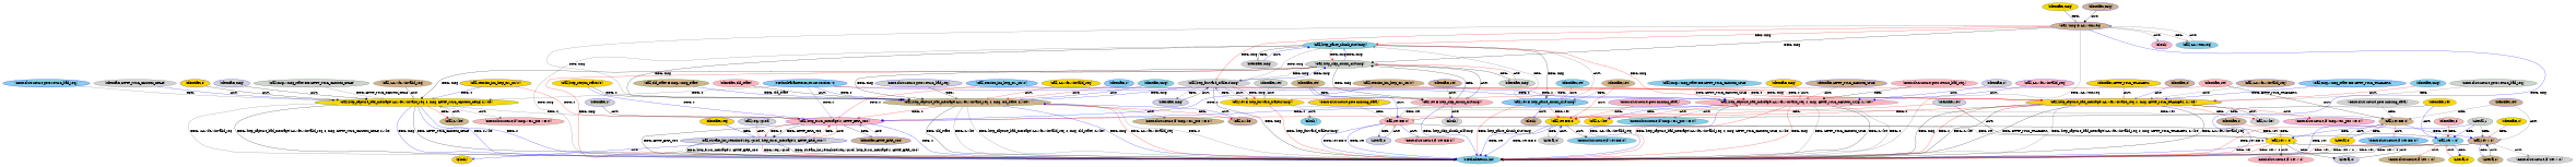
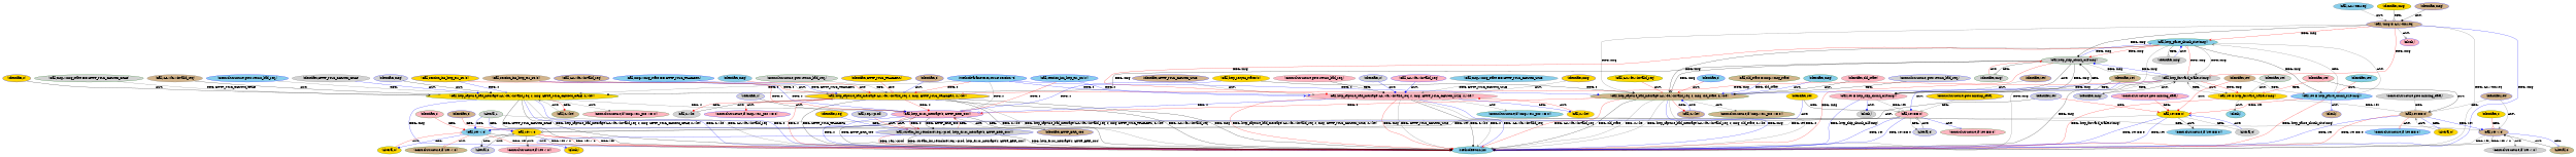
  digraph {
    node [color=blue fillcolor=lightgrey style=filled]
    edge [arrowhead=dot color=gray40]
    n1 [fillcolor=tan label="(Call,*msg = &s->txn.req)"]
    n2 [color=darkgreen fillcolor=skyblue label="(Call,http_parse_chunk_size(msg))"]
    n3 [color=darkgreen label="(Call,http_skip_chunk_crlf(msg))"]
    n4 [color=gray40 label="(Call,http_forward_trailers(msg))"]
    n5 [color=darkgreen fillcolor=tan label="(Call,http_capture_bad_message(&s->fe->invalid_req, s, msg, old_state, s->be))"]
    n6 [fillcolor=lightpink label="(Block,)"]
    n7 [color=darkgreen fillcolor=skyblue label="(MethodReturn,int)"]
    n8 [color=gray40 fillcolor=skyblue label="(Call,&s->txn.req)"]
    n9 [fillcolor=skyblue label="(Call,ret = http_parse_chunk_size(msg))"]
    n10 [color=gray40 fillcolor=lightpink label="(Call,http_capture_bad_message(&s->fe->invalid_req, s, msg, HTTP_MSG_CHUNK_SIZE, s->be))"]
    n11 [color=gray40 label="(Identifier,msg)"]
    n12 [color=gray40 fillcolor=lightpink label="(Call,ret = http_skip_chunk_crlf(msg))"]
    n13 [color=darkgreen fillcolor=gold label="(Call,http_capture_bad_message(&s->fe->invalid_req, s, msg, HTTP_MSG_CHUNK_CRLF, s->be))"]
    n14 [color=darkgreen label="(Identifier,msg)"]
    n15 [color=gray40 fillcolor=gold label="(Call,ret = http_forward_trailers(msg))"]
    n16 [fillcolor=gold label="(Call,http_capture_bad_message(&s->fe->invalid_req, s, msg, HTTP_MSG_TRAILERS, s->be))"]
    n17 [label="(Identifier,msg)"]
    n18 [fillcolor=lightpink label="(Call,http_error_message(s, HTTP_ERR_400))"]
    n19 [color=darkgreen fillcolor=tan label="(ControlStructure,if (msg->err_pos >= 0))"]
    n20 [fillcolor=tan label="(Call,s->be)"]
    n21 [color=darkgreen fillcolor=gold label="(Call,ret == 0)"]
    n22 [fillcolor=tan label="(Block,)"]
    n23 [color=gray40 fillcolor=gold label="(Call,s->be)"]
    n24 [color=darkgreen fillcolor=skyblue label="(ControlStructure,if (msg->err_pos >= 0))"]
    n25 [color=gray40 fillcolor=gold label="(Call,ret < 0)"]
    n26 [color=gray40 label="(Literal,0)"]
    n27 [color=gray40 fillcolor=skyblue label="(ControlStructure,if (ret == 0))"]
    n28 [label="(Literal,0)"]
    n29 [color=gray40 fillcolor=lightpink label="(ControlStructure,if (ret < 0))"]
    n30 [label="(Call,stream_int_retnclose(req->prod, http_error_message(s, HTTP_ERR_400)))"]
    n31 [fillcolor=tan label="(Identifier,HTTP_ERR_400)"]
    n32 [fillcolor=gold label="(Block,)"]
    n33 [color=darkgreen fillcolor=lightpink label="(Call,ret == 0)"]
    n34 [color=gray40 label="(Block,)"]
    n35 [color=darkgreen fillcolor=tan label="(Call,s->be)"]
    n36 [color=darkgreen fillcolor=lightpink label="(ControlStructure,if (msg->err_pos >= 0))"]
    n37 [color=gray40 fillcolor=skyblue label="(Call,ret < 0)"]
    n38 [label="(Literal,0)"]
    n39 [color=darkgreen fillcolor=lightpink label="(ControlStructure,if (ret == 0))"]
    n40 [color=darkgreen fillcolor=gold label="(Literal,0)"]
    n41 [color=darkgreen fillcolor=tan label="(ControlStructure,if (ret < 0))"]
    n42 [color=gray40 fillcolor=tan label="(Call,ret == 0)"]
    n43 [color=darkgreen fillcolor=skyblue label="(Block,)"]
    n44 [color=gray40 label="(Call,s->be)"]
    n45 [fillcolor=lightpink label="(ControlStructure,if (msg->err_pos >= 0))"]
    n46 [fillcolor=tan label="(Call,ret < 0)"]
    n47 [color=gray40 fillcolor=gold label="(Literal,0)"]
    n48 [fillcolor=skyblue label="(ControlStructure,if (ret == 0))"]
    n49 [color=darkgreen fillcolor=tan label="(Literal,0)"]
    n50 [color=gray40 label="(ControlStructure,if (ret < 0))"]
    n51 [color=darkgreen fillcolor=skyblue label="(Identifier,ret)"]
    n52 [color=gray40 label="(ControlStructure,goto missing_data;)"]
    n53 [fillcolor=skyblue label="(Call,msg->msg_state == HTTP_MSG_TRAILERS)"]
    n54 [label="(Identifier,s)"]
    n55 [color=darkgreen fillcolor=skyblue label="(Identifier,msg)"]
    n56 [label="(Identifier,ret)"]
    n57 [color=gray40 fillcolor=skyblue label="(Identifier,msg)"]
    n58 [color=darkgreen label="(ControlStructure,goto return_bad_req;)"]
    n59 [color=darkgreen fillcolor=gold label="(Identifier,msg)"]
    n60 [color=darkgreen label="(Call,msg->msg_state == HTTP_MSG_CHUNK_CRLF)"]
    n61 [fillcolor=skyblue label="(MethodParameterIn,struct session *s)"]
    n62 [fillcolor=gold label="(ControlStructure,goto missing_data;)"]
    n63 [color=gray40 fillcolor=lightpink label="(Identifier,old_state)"]
    n64 [label="(ControlStructure,goto return_bad_req;)"]
    n65 [color=gray40 fillcolor=gold label="(Identifier,ret)"]
    n66 [fillcolor=tan label="(Identifier,msg)"]
    n67 [color=gray40 fillcolor=tan label="(Call,&s->fe->invalid_req)"]
    n68 [color=gray40 fillcolor=tan label="(Identifier,ret)"]
    n69 [color=darkgreen fillcolor=gold label="(Call,&s->fe->invalid_req)"]
    n70 [fillcolor=skyblue label="(Identifier,s)"]
    n71 [color=gray40 fillcolor=skyblue label="(Call,msg->msg_state == HTTP_MSG_CHUNK_SIZE)"]
    n72 [fillcolor=skyblue label="(ControlStructure,goto return_bad_req;)"]
    n73 [fillcolor=gold label="(Identifier,HTTP_MSG_TRAILERS)"]
    n74 [fillcolor=gold label="(Identifier,msg)"]
    n75 [fillcolor=tan label="(Identifier,s)"]
    n76 [fillcolor=gold label="(Call,session_inc_http_err_ctr(s))"]
    n77 [fillcolor=tan label="(Identifier,s)"]
    n78 [color=darkgreen fillcolor=lightpink label="(Identifier,s)"]
    n79 [fillcolor=tan label="(Identifier,HTTP_MSG_CHUNK_SIZE)"]
    n80 [fillcolor=gold label="(Identifier,req)"]
    n81 [fillcolor=skyblue label="(Call,session_inc_http_err_ctr(s))"]
    n82 [fillcolor=tan label="(Identifier,ret)"]
    n83 [color=darkgreen label="(Identifier,ret)"]
    n84 [color=gray40 fillcolor=lightpink label="(ControlStructure,goto return_bad_req;)"]
    n85 [color=gray40 label="(Identifier,HTTP_MSG_CHUNK_CRLF)"]
    n86 [label="(Call,req->prod)"]
    n87 [color=darkgreen label="(Literal,1)"]
    n88 [color=darkgreen fillcolor=lightpink label="(Identifier,ret)"]
    n89 [color=gray40 fillcolor=gold label="(Call,http_resync_states(s))"]
    n90 [fillcolor=tan label="(Identifier,ret)"]
    n91 [color=darkgreen fillcolor=tan label="(Call,old_state = msg->msg_state)"]
    n92 [color=gray40 fillcolor=tan label="(Call,session_inc_http_err_ctr(s))"]
    n93 [label="(Identifier,s)"]
    n94 [fillcolor=gold label="(Identifier,s)"]
    n95 [fillcolor=tan label="(Call,&s->fe->invalid_req)"]
    n96 [fillcolor=lightpink label="(Call,&s->fe->invalid_req)"]
    n97 [label="(Identifier,msg)"]
    n98 [color=darkgreen fillcolor=gold label="(Identifier,s)"]
    n99 [fillcolor=lightpink label="(ControlStructure,goto missing_data;)"]
    n100 [color=darkgreen fillcolor=tan label="(Identifier,ret)"]
    n1 -> n2 [arrowhead=vee color=red label="DDG: msg"]
    n1 -> n3 [color=black label="DDG: msg"]
    n1 -> n4 [arrowhead=odot color=red label="DDG: msg"]
    n1 -> n5 [label="DDG: msg"]
    n1 -> n6 [arrowhead=vee label="AST: "]
    n1 -> n7 [arrowhead=vee label="DDG: &s->txn.req"]
    n1 -> n7 [color=blue label="DDG: msg"]
-   n1 -> n8 [arrowhead=vee label="CFG: "]
    n2 -> n3 [arrowhead=vee color=red label="DDG: msg"]
    n2 -> n4 [label="DDG: msg"]
    n2 -> n5 [arrowhead=vee color=black label="DDG: msg"]
    n2 -> n7 [arrowhead=vee label="DDG: msg"]
    n2 -> n9 [arrowhead=odot label="AST: "]
    n2 -> n9 [arrowhead=vee color=black label="DDG: msg"]
    n2 -> n10 [color=red label="DDG: msg"]
    n2 -> n11 [arrowhead=odot color=black label="CFG: "]
    n3 -> n2 [arrowhead=odot color=blue label="DDG: msg"]
    n3 -> n4 [arrowhead=odot label="DDG: msg"]
    n3 -> n5 [arrowhead=vee color=black label="DDG: msg"]
    n3 -> n7 [arrowhead=vee color=red label="DDG: msg"]
    n3 -> n12 [arrowhead=odot color=black label="AST: "]
    n3 -> n12 [arrowhead=odot color=black label="DDG: msg"]
    n3 -> n13 [color=black label="DDG: msg"]
    n3 -> n14 [arrowhead=odot color=black label="CFG: "]
+   n4 -> n2 [arrowhead=odot color=red label="DDG: msg"]
    n4 -> n3 [color=blue label="DDG: msg"]
    n4 -> n5 [arrowhead=odot color=blue label="DDG: msg"]
    n4 -> n7 [arrowhead=vee color=black label="DDG: msg"]
    n4 -> n15 [label="AST: "]
    n4 -> n15 [arrowhead=vee color=red label="DDG: msg"]
    n4 -> n16 [arrowhead=odot color=red label="DDG: msg"]
    n4 -> n17 [label="CFG: "]
    n5 -> n7 [arrowhead=vee color=red label="DDG: &s->fe->invalid_req"]
    n5 -> n7 [arrowhead=odot color=black label="DDG: old_state"]
    n5 -> n7 [label="DDG: s->be"]
    n5 -> n7 [label="DDG: http_capture_bad_message(&s->fe->invalid_req, s, msg, old_state, s->be)"]
    n5 -> n7 [arrowhead=odot color=blue label="DDG: msg"]
    n5 -> n7 [label="DDG: s"]
    n5 -> n18 [arrowhead=vee color=red label="DDG: s"]
    n5 -> n19 [label="AST: "]
    n5 -> n20 [color=red label="CFG: "]
    n8 -> n1 [label="AST: "]
    n9 -> n2 [arrowhead=vee label="CFG: "]
    n9 -> n7 [arrowhead=odot color=red label="DDG: http_parse_chunk_size(msg)"]
    n9 -> n21 [arrowhead=vee color=red label="DDG: ret"]
    n9 -> n22 [arrowhead=odot color=blue label="AST: "]
    n10 -> n7 [arrowhead=vee label="DDG: HTTP_MSG_CHUNK_SIZE"]
    n10 -> n7 [color=black label="DDG: s->be"]
    n10 -> n7 [arrowhead=vee label="DDG: s"]
    n10 -> n7 [arrowhead=odot color=blue label="DDG: &s->fe->invalid_req"]
    n10 -> n7 [color=red label="DDG: http_capture_bad_message(&s->fe->invalid_req, s, msg, HTTP_MSG_CHUNK_SIZE, s->be)"]
    n10 -> n7 [color=red label="DDG: msg"]
    n10 -> n18 [arrowhead=odot color=blue label="DDG: s"]
    n10 -> n23 [color=blue label="CFG: "]
    n10 -> n24 [arrowhead=vee label="AST: "]
    n11 -> n2 [color=blue label="AST: "]
    n12 -> n3 [color=black label="CFG: "]
    n12 -> n7 [arrowhead=vee color=blue label="DDG: http_skip_chunk_crlf(msg)"]
    n12 -> n33 [arrowhead=odot label="DDG: ret"]
    n12 -> n34 [color=blue label="AST: "]
    n13 -> n7 [arrowhead=vee color=black label="DDG: HTTP_MSG_CHUNK_CRLF"]
    n13 -> n7 [arrowhead=vee color=blue label="DDG: s->be"]
    n13 -> n7 [arrowhead=odot color=blue label="DDG: s"]
    n13 -> n7 [label="DDG: &s->fe->invalid_req"]
    n13 -> n7 [arrowhead=odot color=black label="DDG: http_capture_bad_message(&s->fe->invalid_req, s, msg, HTTP_MSG_CHUNK_CRLF, s->be)"]
    n13 -> n7 [color=blue label="DDG: msg"]
    n13 -> n18 [arrowhead=vee label="DDG: s"]
    n13 -> n35 [color=red label="CFG: "]
    n13 -> n36 [label="AST: "]
    n14 -> n3 [arrowhead=vee color=red label="AST: "]
    n15 -> n4 [arrowhead=vee label="CFG: "]
    n15 -> n7 [arrowhead=odot color=red label="DDG: http_forward_trailers(msg)"]
    n15 -> n42 [arrowhead=odot label="DDG: ret"]
    n15 -> n43 [label="AST: "]
    n16 -> n7 [color=red label="DDG: s"]
    n16 -> n7 [color=black label="DDG: s->be"]
    n16 -> n7 [arrowhead=odot color=black label="DDG: HTTP_MSG_TRAILERS"]
    n16 -> n7 [label="DDG: http_capture_bad_message(&s->fe->invalid_req, s, msg, HTTP_MSG_TRAILERS, s->be)"]
    n16 -> n7 [color=black label="DDG: &s->fe->invalid_req"]
    n16 -> n7 [arrowhead=vee color=black label="DDG: msg"]
    n16 -> n18 [color=red label="DDG: s"]
    n16 -> n44 [color=red label="CFG: "]
    n16 -> n45 [color=red label="AST: "]
    n17 -> n4 [arrowhead=vee color=black label="AST: "]
    n18 -> n7 [color=blue label="DDG: s"]
    n18 -> n7 [color=black label="DDG: HTTP_ERR_400"]
    n18 -> n30 [arrowhead=odot color=red label="AST: "]
    n18 -> n30 [arrowhead=vee color=red label="DDG: s"]
    n18 -> n30 [color=black label="DDG: HTTP_ERR_400"]
    n18 -> n31 [arrowhead=odot color=black label="CFG: "]
    n20 -> n5 [color=blue label="AST: "]
    n21 -> n7 [color=blue label="DDG: ret == 0"]
    n21 -> n7 [color=blue label="DDG: ret"]
    n21 -> n25 [arrowhead=odot label="DDG: ret"]
    n21 -> n26 [arrowhead=odot label="CFG: "]
    n21 -> n27 [arrowhead=vee color=black label="AST: "]
    n23 -> n10 [color=red label="AST: "]
    n25 -> n7 [arrowhead=odot color=red label="DDG: ret"]
    n25 -> n7 [arrowhead=vee color=red label="DDG: ret < 0"]
    n25 -> n28 [color=black label="CFG: "]
    n25 -> n29 [arrowhead=vee color=black label="AST: "]
    n26 -> n21 [arrowhead=vee color=blue label="AST: "]
    n28 -> n25 [arrowhead=odot color=black label="AST: "]
    n30 -> n7 [arrowhead=odot color=black label="DDG: http_error_message(s, HTTP_ERR_400)"]
    n30 -> n7 [arrowhead=odot color=red label="DDG: req->prod"]
    n30 -> n7 [color=black label="DDG: stream_int_retnclose(req->prod, http_error_message(s, HTTP_ERR_400))"]
    n30 -> n18 [arrowhead=vee color=red label="CFG: "]
    n30 -> n32 [arrowhead=vee color=blue label="AST: "]
    n31 -> n18 [arrowhead=vee label="AST: "]
    n33 -> n7 [arrowhead=odot color=blue label="DDG: ret"]
    n33 -> n7 [color=blue label="DDG: ret == 0"]
    n33 -> n37 [arrowhead=odot color=black label="DDG: ret"]
    n33 -> n38 [label="CFG: "]
    n33 -> n39 [arrowhead=odot color=blue label="AST: "]
    n35 -> n13 [arrowhead=vee label="AST: "]
    n37 -> n7 [arrowhead=vee color=red label="DDG: ret"]
    n37 -> n7 [color=black label="DDG: ret < 0"]
    n37 -> n40 [color=blue label="CFG: "]
    n37 -> n41 [arrowhead=odot color=red label="AST: "]
    n38 -> n33 [arrowhead=odot color=black label="AST: "]
    n40 -> n37 [arrowhead=odot color=red label="AST: "]
    n42 -> n7 [color=red label="DDG: ret == 0"]
    n42 -> n7 [arrowhead=odot color=blue label="DDG: ret"]
    n42 -> n46 [color=blue label="DDG: ret"]
    n42 -> n47 [arrowhead=odot color=blue label="CFG: "]
    n42 -> n48 [arrowhead=odot color=red label="AST: "]
    n44 -> n16 [arrowhead=odot color=black label="AST: "]
    n46 -> n7 [arrowhead=odot label="DDG: ret"]
    n46 -> n7 [color=black label="DDG: ret < 0"]
    n46 -> n49 [arrowhead=odot color=blue label="CFG: "]
    n46 -> n50 [arrowhead=vee label="AST: "]
    n47 -> n42 [arrowhead=vee label="AST: "]
    n49 -> n46 [color=black label="AST: "]
    n51 -> n9 [arrowhead=odot color=red label="AST: "]
    n52 -> n42 [arrowhead=odot label="CFG: "]
    n53 -> n16 [arrowhead=vee color=blue label="DDG: HTTP_MSG_TRAILERS"]
    n54 -> n18 [arrowhead=odot color=black label="AST: "]
    n55 -> n5 [arrowhead=odot color=blue label="AST: "]
    n56 -> n21 [arrowhead=vee color=red label="CFG: "]
    n56 -> n25 [arrowhead=odot color=black label="AST: "]
    n57 -> n16 [arrowhead=vee color=red label="AST: "]
    n58 -> n16 [label="CFG: "]
    n59 -> n1 [arrowhead=odot color=black label="CFG: "]
    n60 -> n13 [arrowhead=odot label="DDG: HTTP_MSG_CHUNK_CRLF"]
    n61 -> n5 [color=blue label="DDG: s"]
    n61 -> n10 [arrowhead=vee color=blue label="DDG: s"]
    n61 -> n13 [label="DDG: s"]
    n61 -> n16 [arrowhead=vee color=red label="DDG: s"]
    n61 -> n18 [arrowhead=odot label="DDG: s"]
    n62 -> n33 [arrowhead=odot label="CFG: "]
    n63 -> n5 [color=black label="AST: "]
    n64 -> n5 [arrowhead=odot color=black label="CFG: "]
    n65 -> n33 [arrowhead=odot color=black label="CFG: "]
    n65 -> n37 [color=blue label="AST: "]
    n66 -> n1 [color=black label="AST: "]
    n67 -> n13 [arrowhead=odot color=black label="AST: "]
    n68 -> n9 [label="CFG: "]
    n68 -> n21 [color=red label="AST: "]
    n69 -> n5 [arrowhead=odot color=red label="AST: "]
    n70 -> n5 [arrowhead=vee color=red label="AST: "]
    n71 -> n10 [arrowhead=vee label="DDG: HTTP_MSG_CHUNK_SIZE"]
    n72 -> n13 [arrowhead=odot label="CFG: "]
    n73 -> n16 [arrowhead=odot color=red label="AST: "]
    n74 -> n10 [arrowhead=odot label="AST: "]
    n75 -> n16 [arrowhead=odot color=blue label="AST: "]
    n76 -> n13 [arrowhead=odot color=blue label="DDG: s"]
    n76 -> n18 [arrowhead=odot color=red label="DDG: s"]
    n77 -> n25 [arrowhead=odot color=red label="CFG: "]
    n78 -> n37 [color=red label="CFG: "]
    n79 -> n10 [arrowhead=vee label="AST: "]
    n80 -> n30 [arrowhead=odot color=blue label="CFG: "]
    n81 -> n10 [arrowhead=vee color=blue label="DDG: s"]
    n81 -> n18 [arrowhead=odot color=red label="DDG: s"]
    n82 -> n12 [label="AST: "]
    n83 -> n15 [arrowhead=odot label="AST: "]
    n84 -> n10 [color=black label="CFG: "]
    n85 -> n13 [color=blue label="AST: "]
    n86 -> n30 [arrowhead=odot color=red label="AST: "]
    n87 -> n25 [color=blue label="CFG: "]
    n87 -> n37 [color=blue label="CFG: "]
    n87 -> n46 [label="CFG: "]
    n88 -> n15 [arrowhead=odot color=red label="CFG: "]
    n88 -> n42 [arrowhead=vee color=black label="AST: "]
    n89 -> n5 [arrowhead=vee color=black label="DDG: s"]
    n89 -> n18 [arrowhead=odot color=blue label="DDG: s"]
    n90 -> n42 [label="CFG: "]
    n90 -> n46 [arrowhead=vee label="AST: "]
    n91 -> n5 [arrowhead=vee color=blue label="DDG: old_state"]
    n92 -> n16 [arrowhead=odot color=red label="DDG: s"]
    n92 -> n18 [color=blue label="DDG: s"]
    n93 -> n10 [color=blue label="AST: "]
    n94 -> n13 [arrowhead=vee color=black label="AST: "]
    n95 -> n16 [label="AST: "]
    n96 -> n10 [color=blue label="AST: "]
    n97 -> n13 [color=black label="AST: "]
    n98 -> n46 [arrowhead=odot color=red label="CFG: "]
    n99 -> n21 [color=red label="CFG: "]
    n100 -> n12 [color=black label="CFG: "]
    n100 -> n33 [color=blue label="AST: "]
  }
